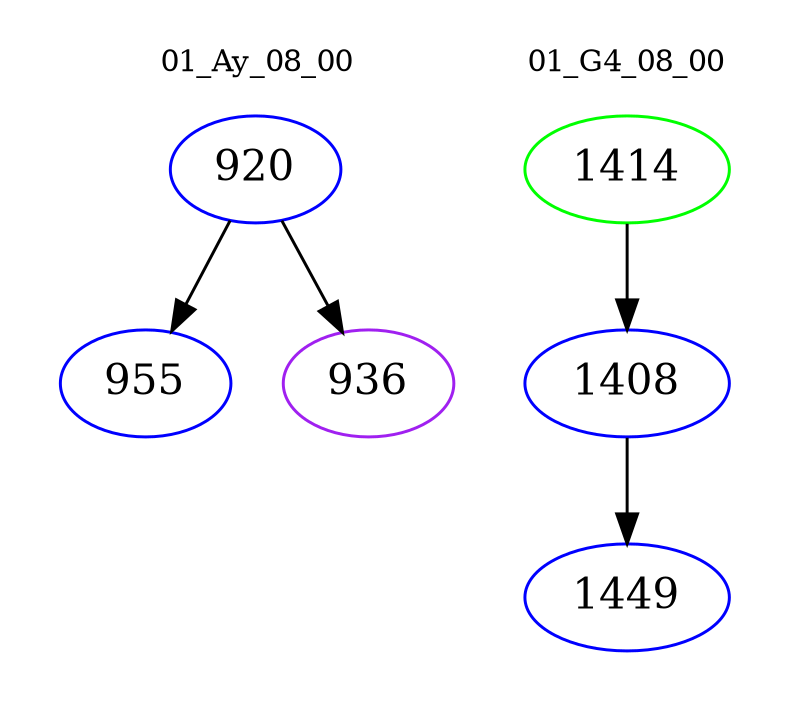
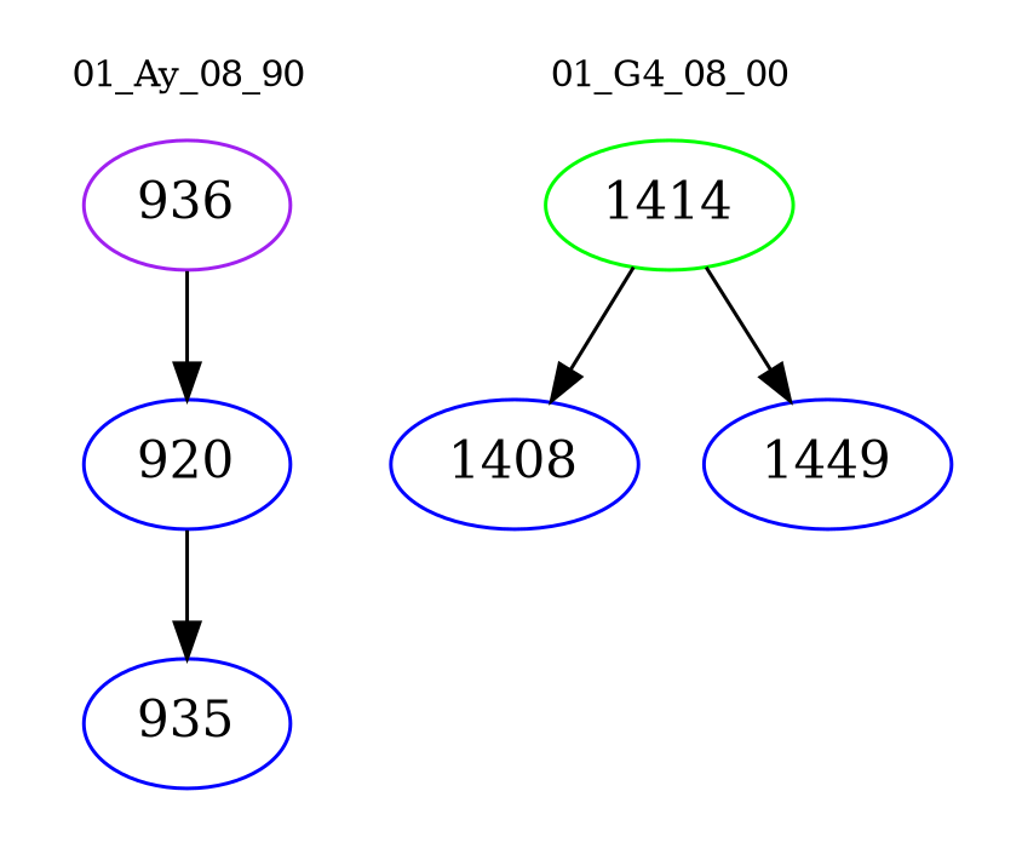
  digraph {
    node [color=blue]
    edge [color=black]
    n1 [label=920]
-   n2 [label=955]
+   n2 [label=935]
    n3 [color=purple label=936]
    n4 [color=green label=1414]
    n5 [label=1408]
    n6 [label=1449]
    subgraph cluster_1 {
      color=white
      fontsize=10
-     label="01_Ay_08_00"
+     label="01_Ay_08_90"
      n1
      n2
      n3
    }
    subgraph cluster_2 {
      color=white
      fontsize=10
      label="01_G4_08_00"
      n4
      n5
      n6
    }
    n1 -> n2
-   n1 -> n3
+   n3 -> n1
    n4 -> n5
-   n5 -> n6
+   n4 -> n6
  }
